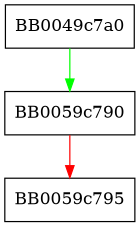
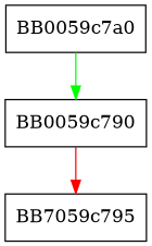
  digraph {
    splines=ortho
    node [shape=box]
    BB0059c790
-   BB0059c795
-   BB0059c7a0 [label=BB0049c7a0]
+   BB0059c795 [label=BB7059c795]
+   BB0059c7a0
    BB0059c790 -> BB0059c795 [color=red]
    BB0059c7a0 -> BB0059c790 [color=green]
  }
